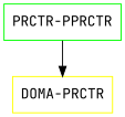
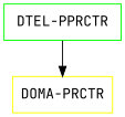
  digraph {
    fontname="JetBrains Mono"
    node [shape=box fontname="JetBrains Mono"]
-   "DTEL-PPRCTR" [color=green label="PRCTR-PPRCTR"]
+   "DTEL-PPRCTR" [color=green]
    "DOMA-PRCTR" [color=yellow]
    "DTEL-PPRCTR" -> "DOMA-PRCTR" [fontname="JetBrains Mono"]
  }
